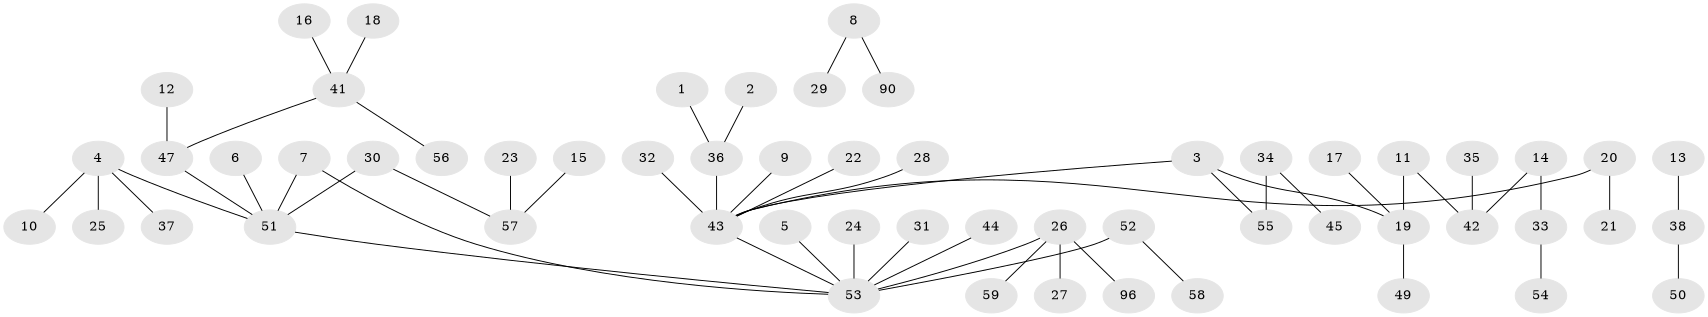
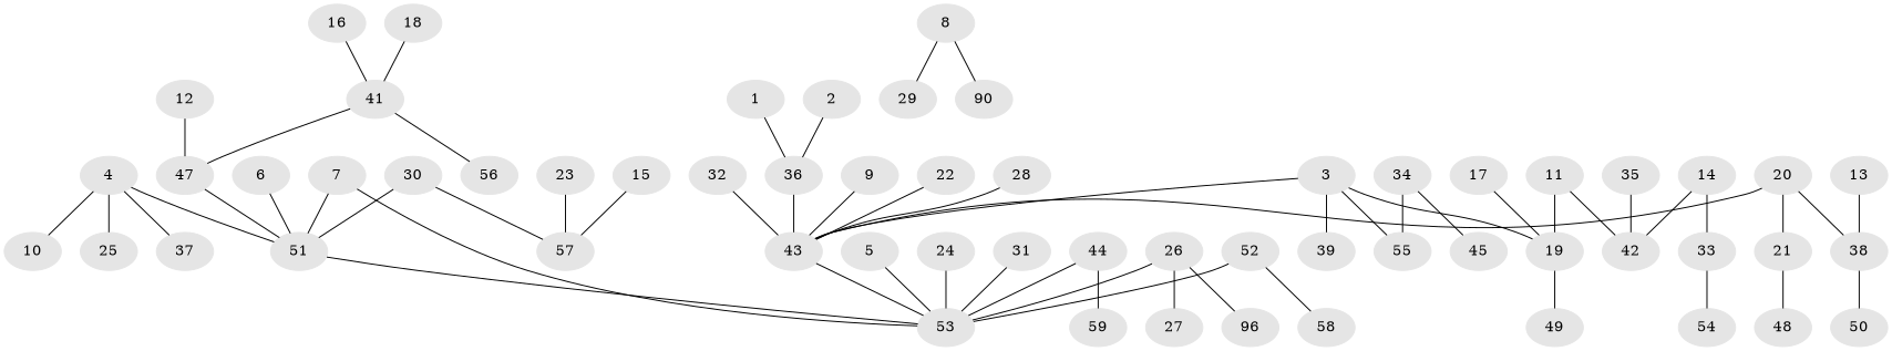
  graph {
    node [color=gray90 style=filled]
    edge [weight=1.0]
    1
    36
    43
    2
    3
    19
+   39
    55
    49
    53
    4
    10
    25
    37
    51
    5
    6
    7
    8
    29
    n21 [label=90]
    9
    11
    42
    12
    47
    13
    38
    50
    14
    33
    54
    15
    57
    16
    41
    56
    17
    18
    20
    21
+   48
    22
    23
    24
    26
    27
    n48 [label=96]
    59
    28
    30
    31
    32
    34
    45
    35
    44
    52
    58
    1 -- 36
    36 -- 43
    43 -- 53
    2 -- 36
    3 -- 43
    3 -- 19
+   3 -- 39
    3 -- 55
    19 -- 49
    4 -- 10
    4 -- 25
    4 -- 37
    4 -- 51
    51 -- 53
    5 -- 53
    6 -- 51
    7 -- 53
    7 -- 51
    8 -- 29
    8 -- n21
    9 -- 43
    11 -- 19
    11 -- 42
    12 -- 47
    47 -- 51
    13 -- 38
    38 -- 50
    14 -- 42
    14 -- 33
    33 -- 54
    15 -- 57
    16 -- 41
    41 -- 47
    41 -- 56
    17 -- 19
    18 -- 41
    20 -- 43
+   20 -- 38
    20 -- 21
+   21 -- 48
    22 -- 43
    23 -- 57
    24 -- 53
    26 -- 53
    26 -- 27
    26 -- n48
-   26 -- 59
+   44 -- 59
    28 -- 43
    30 -- 51
    30 -- 57
    31 -- 53
    32 -- 43
    34 -- 55
    34 -- 45
    35 -- 42
    44 -- 53
    52 -- 53
    52 -- 58
  }
